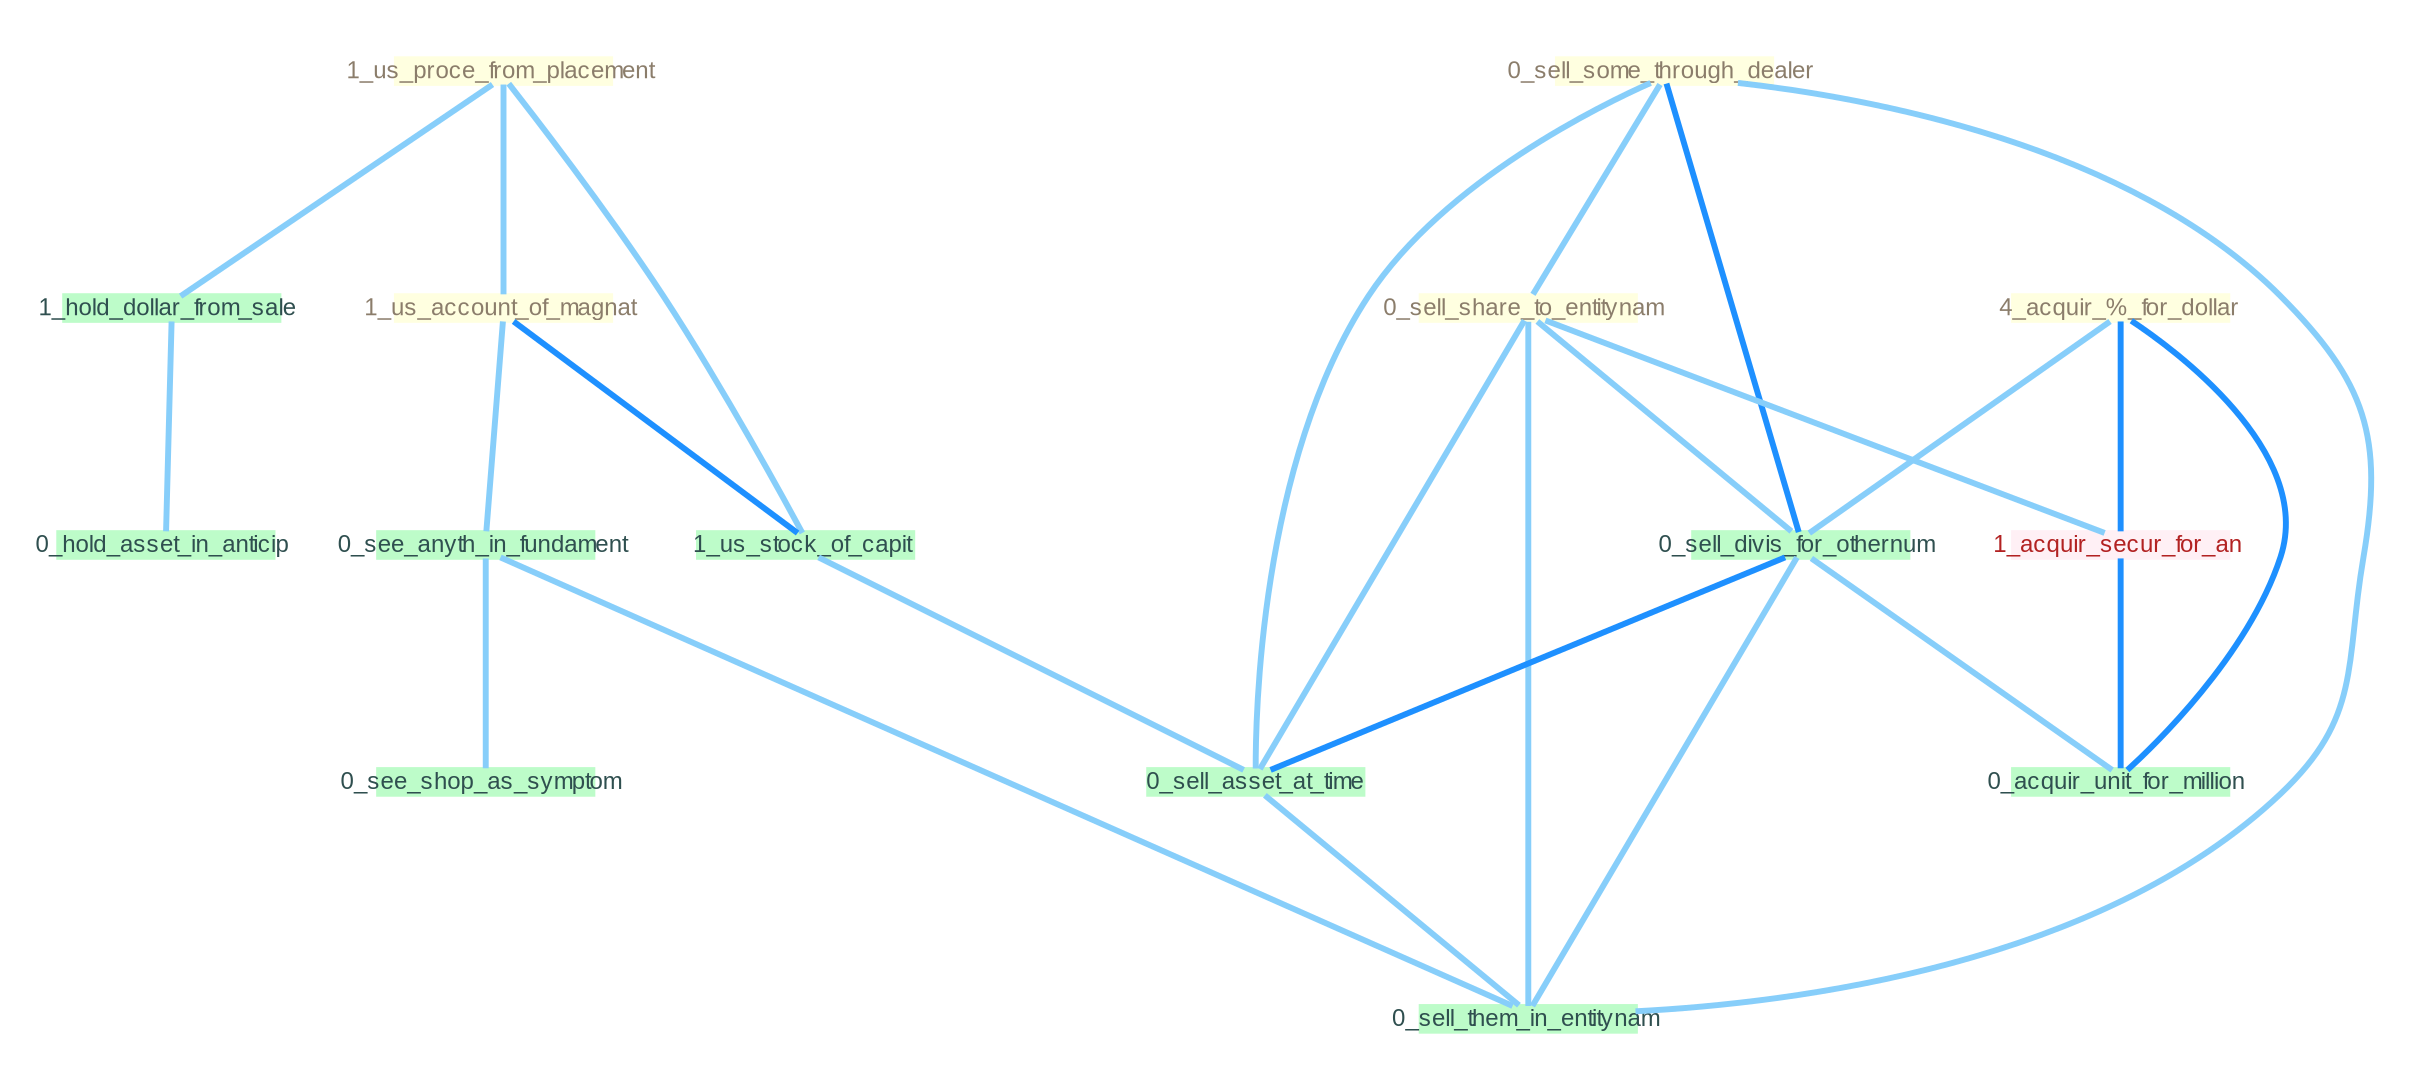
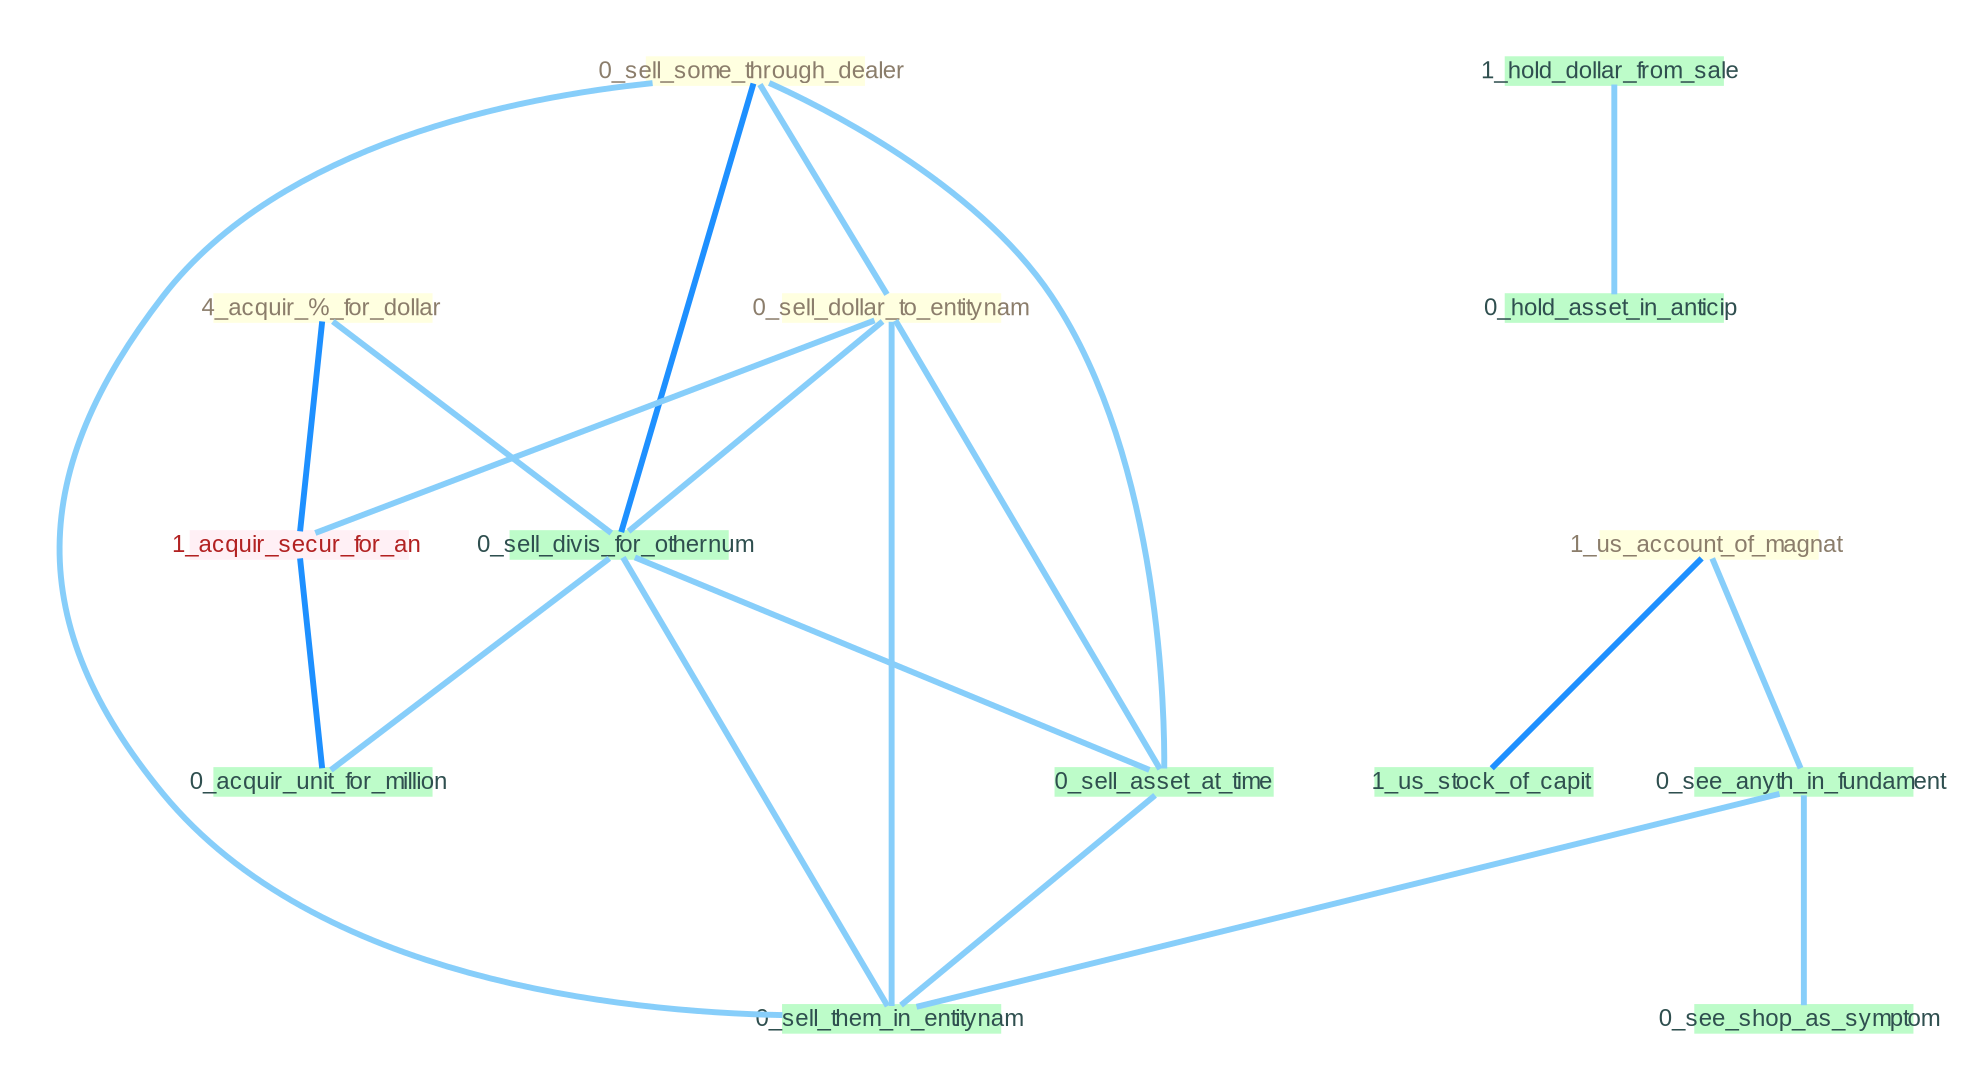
  graph {
    fontname="Liberation Sans"
    node [color="#BDFCC9" fixedsize=true fontcolor="#2f4f4f" fontname="Liberation Sans" fontsize=4 shape=polygon style=filled]
    edge [color="#87cefa" fontname="Liberation Sans" w=1]
-   "1_us_proce_from_placement " [color="#ffffe0" fontcolor="#8b7d6b" height=.06 width=.5]
    "0_sell_some_through_dealer " [color="#ffffe0" fontcolor="#8b7d6b" height=.06 width=.5]
    "1_us_account_of_magnat " [color="#ffffe0" fontcolor="#8b7d6b" height=.06 width=.5]
-   "0_sell_share_to_entitynam " [color="#ffffe0" fontcolor="#8b7d6b" height=.06 width=.5]
+   "0_sell_share_to_entitynam " [color="#ffffe0" fontcolor="#8b7d6b" height=.06 width=.5 label="0_sell_dollar_to_entitynam"]
    n5 [color="#ffffe0" fontcolor="#8b7d6b" height=.06 label="4_acquir_%_for_dollar" width=.5]
    "1_acquir_secur_for_an " [color="#fff0f5" fontcolor="#b22222" height=.06 width=.5]
    "1_us_stock_of_capit " [height=.06 width=.5]
    "1_hold_dollar_from_sale " [height=.06 width=.5]
    "0_sell_divis_for_othernum " [height=.06 width=.5]
    n10 [height=.06 label="0_sell_asset_at_time" width=.5]
    "0_sell_them_in_entitynam " [height=.06 width=.5]
    "0_see_anyth_in_fundament " [height=.06 width=.5]
    "0_acquir_unit_for_million " [height=.06 width=.5]
    "0_hold_asset_in_anticip " [height=.06 width=.5]
    "0_see_shop_as_symptom " [height=.06 width=.5]
    subgraph sub_1 {
-     "1_us_proce_from_placement "
      "0_sell_some_through_dealer "
      "1_us_account_of_magnat "
      "0_sell_share_to_entitynam "
      n5
    }
    subgraph sub_2 {
      "1_acquir_secur_for_an "
    }
-   "1_us_proce_from_placement " -- "1_us_account_of_magnat "
-   "1_us_proce_from_placement " -- "1_us_stock_of_capit "
-   "1_us_proce_from_placement " -- "1_hold_dollar_from_sale "
    "0_sell_some_through_dealer " -- "0_sell_share_to_entitynam "
    "0_sell_some_through_dealer " -- "0_sell_divis_for_othernum " [color="#1e90ff"]
    "0_sell_some_through_dealer " -- n10
    "0_sell_some_through_dealer " -- "0_sell_them_in_entitynam "
    "1_us_account_of_magnat " -- "1_us_stock_of_capit " [color="#1e90ff" w=2]
    "1_us_account_of_magnat " -- "0_see_anyth_in_fundament "
    "0_sell_share_to_entitynam " -- "1_acquir_secur_for_an "
    "0_sell_share_to_entitynam " -- "0_sell_divis_for_othernum "
    "0_sell_share_to_entitynam " -- n10
    "0_sell_share_to_entitynam " -- "0_sell_them_in_entitynam " [w=2]
    n5 -- "1_acquir_secur_for_an " [color="#1e90ff" w=2]
    n5 -- "0_sell_divis_for_othernum "
-   n5 -- "0_acquir_unit_for_million " [color="#1e90ff" w=2]
    "1_acquir_secur_for_an " -- "0_acquir_unit_for_million " [color="#1e90ff" w=2]
-   "1_us_stock_of_capit " -- n10
    "1_hold_dollar_from_sale " -- "0_hold_asset_in_anticip "
-   "0_sell_divis_for_othernum " -- n10 [color="#1e90ff"]
+   "0_sell_divis_for_othernum " -- n10
    "0_sell_divis_for_othernum " -- "0_sell_them_in_entitynam "
    "0_sell_divis_for_othernum " -- "0_acquir_unit_for_million "
    n10 -- "0_sell_them_in_entitynam "
    "0_see_anyth_in_fundament " -- "0_sell_them_in_entitynam "
    "0_see_anyth_in_fundament " -- "0_see_shop_as_symptom "
  }
